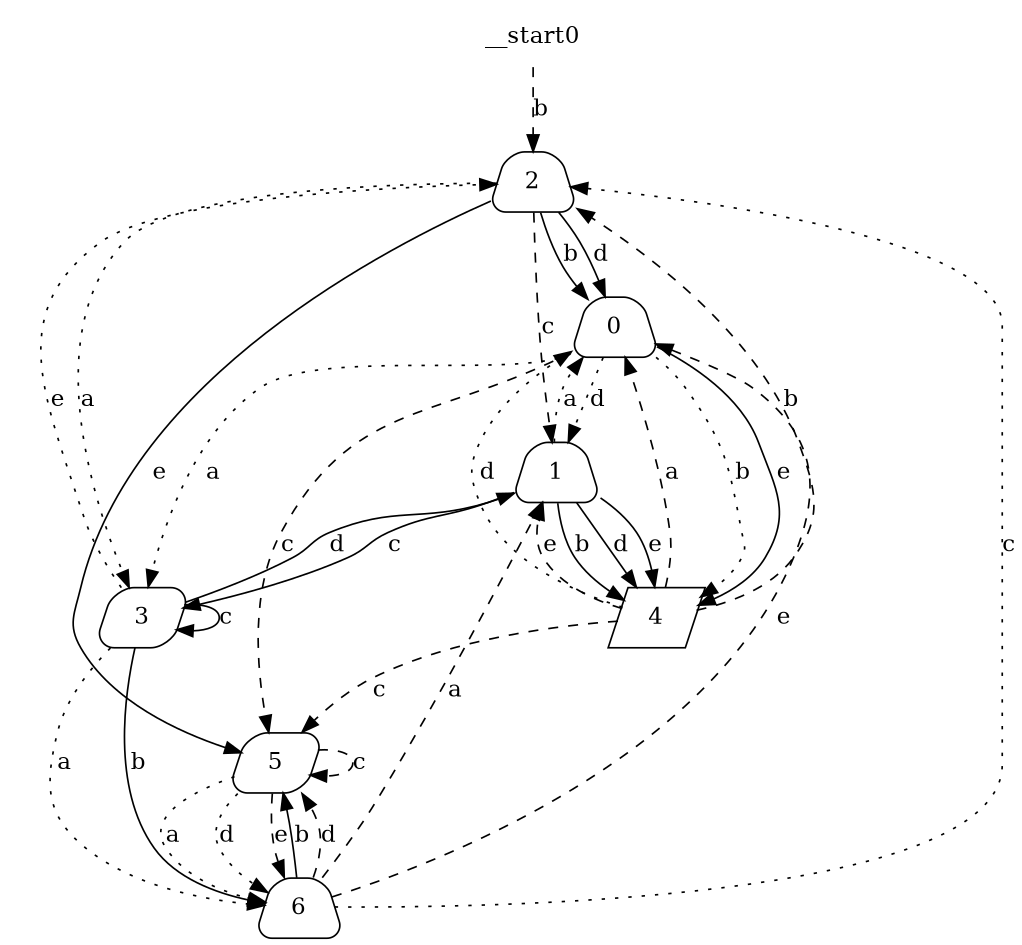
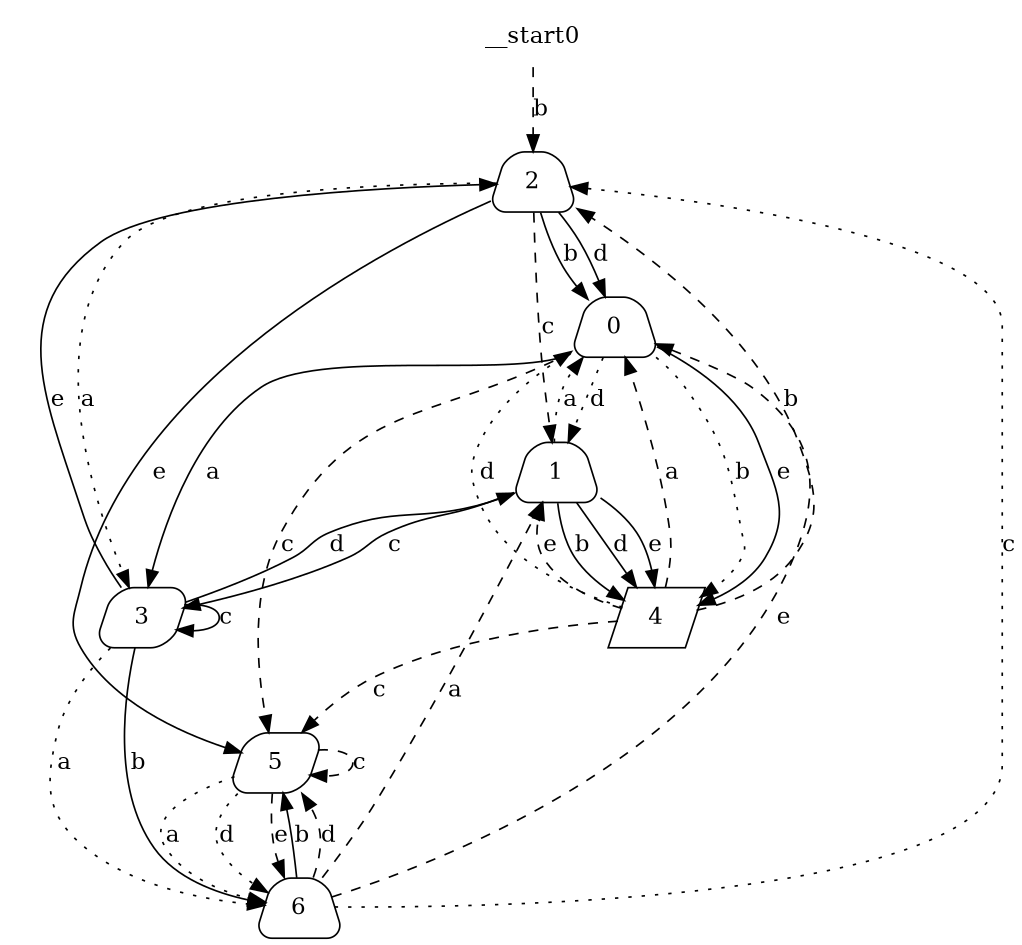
  digraph {
    rankdir=TB
    node [shape=trapezium color=black fillcolor=white style="rounded,filled"]
    edge [style=solid]
    __start0 [shape=none color="" fillcolor="" style=""]
    n2 [label=2]
    n3 [label=0]
    n4 [label=1]
    n5 [label=3 shape=parallelogram]
    n6 [label=4 shape=parallelogram style=filled]
    n7 [label=5 shape=parallelogram]
    n8 [label=6]
    __start0 -> n2 [label=b style=dashed]
    n2 -> n3 [label=b]
    n2 -> n3 [label=d]
    n2 -> n4 [label=c style=dashed]
    n2 -> n5 [label=a style=dotted]
    n2 -> n7 [label=e]
    n3 -> n4 [label=d style=dotted]
-   n3 -> n5 [label=a style=dotted]
+   n3 -> n5 [label=a]
    n3 -> n6 [label=b style=dotted]
    n3 -> n6 [label=e]
    n3 -> n7 [label=c style=dashed]
    n4 -> n3 [label=a style=dotted]
    n4 -> n5 [label=c]
    n4 -> n6 [label=b]
    n4 -> n6 [label=d]
    n4 -> n6 [label=e]
-   n5 -> n2 [label=e style=dotted]
+   n5 -> n2 [label=e]
    n5 -> n4 [label=d]
    n5 -> n5 [label=c]
    n5 -> n8 [label=a style=dotted]
    n5 -> n8 [label=b]
    n6 -> n2 [label=b style=dashed]
    n6 -> n3 [label=a style=dashed]
    n6 -> n3 [label=d style=dotted]
    n6 -> n4 [label=e style=dashed]
    n6 -> n7 [label=c style=dashed]
    n7 -> n7 [label=c style=dashed]
    n7 -> n8 [label=a style=dotted]
    n7 -> n8 [label=d style=dotted]
    n7 -> n8 [label=e style=dashed]
    n8 -> n2 [label=c style=dotted]
    n8 -> n3 [label=e style=dashed]
    n8 -> n4 [label=a style=dashed]
    n8 -> n7 [label=b]
    n8 -> n7 [label=d style=dashed]
  }
